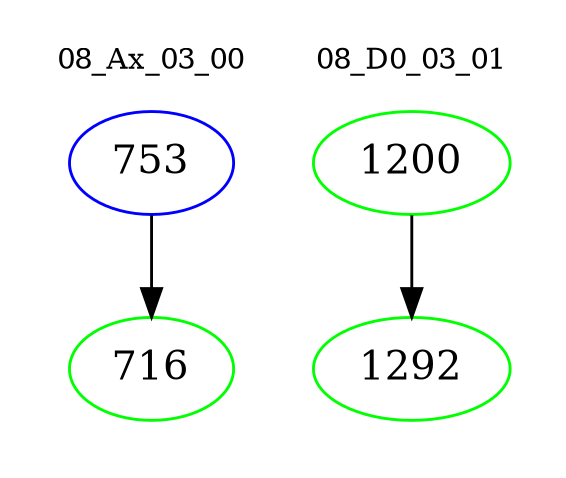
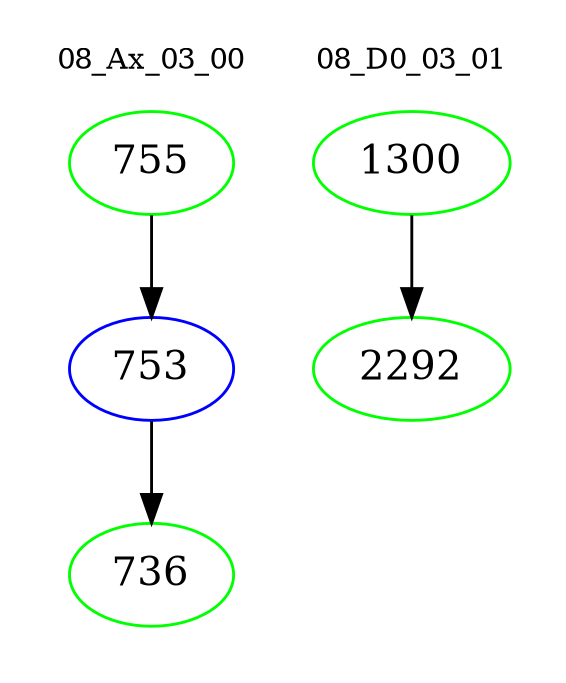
  digraph {
    node [color=green]
    edge [color=black]
-   n2 [label=716]
+   n1 [label=755]
+   n2 [label=736]
    n3 [color=blue label=753]
-   n4 [label=1200]
-   n5 [label=1292]
+   n4 [label=1300]
+   n5 [label=2292]
    subgraph cluster_1 {
      color=white
      fontsize=10
      label="08_Ax_03_00"
+     n1
      n2
      n3
    }
    subgraph cluster_2 {
      color=white
      fontsize=10
      label="08_D0_03_01"
      n4
      n5
    }
+   n1 -> n3
    n3 -> n2
    n4 -> n5
  }
